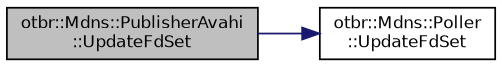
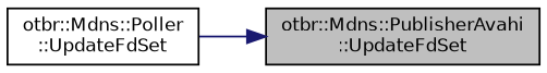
  digraph {
    rankdir=LR
    node [color=black fontname=Helvetica fontsize=10 shape=record style=filled]
    n1 [fillcolor=grey75 fontcolor=black height=0.2 label="otbr::Mdns::PublisherAvahi\l::UpdateFdSet" width=0.4]
    n2 [fillcolor=white height=0.2 label="otbr::Mdns::Poller\l::UpdateFdSet" width=0.4]
-   n1 -> n2 [color=midnightblue fontname=Helvetica fontsize=10 labelfontname=Helvetica labelfontsize=10 style=solid]
+   n2 -> n1 [color=midnightblue fontname=Helvetica fontsize=10 labelfontname=Helvetica labelfontsize=10 style=solid]
  }
